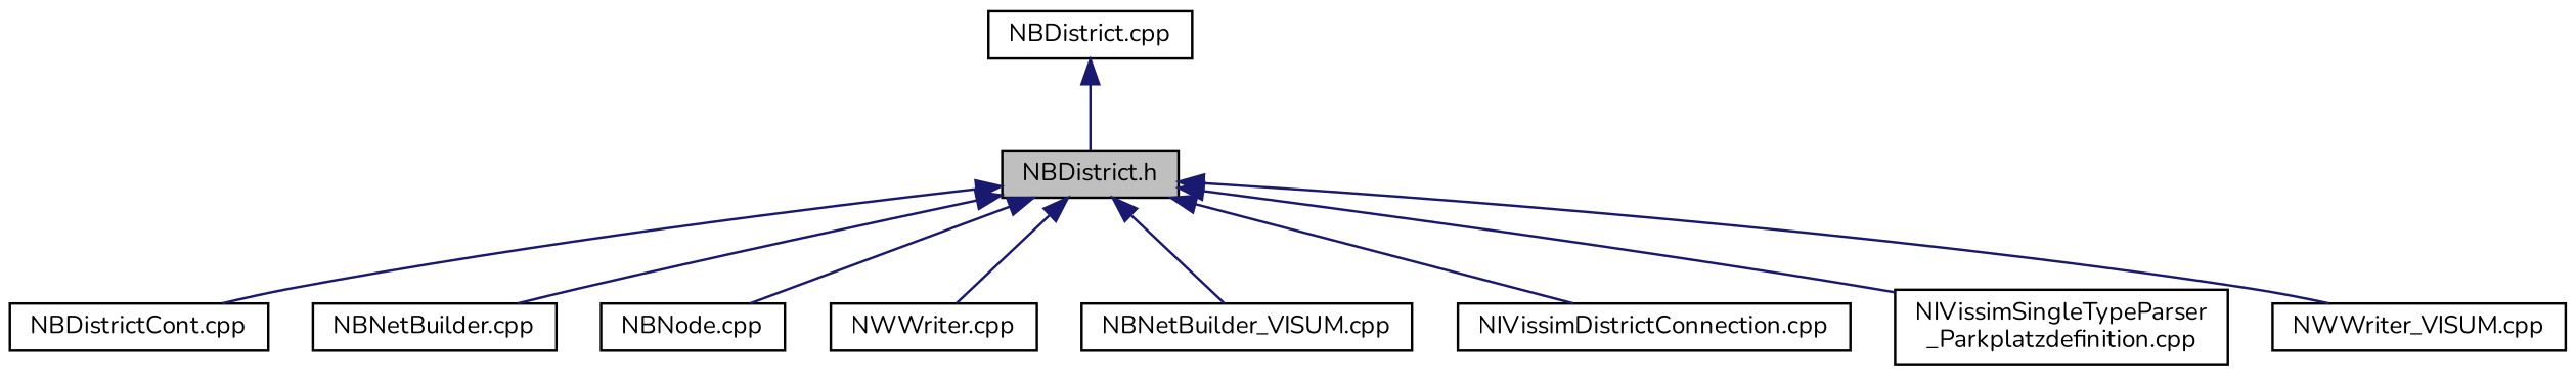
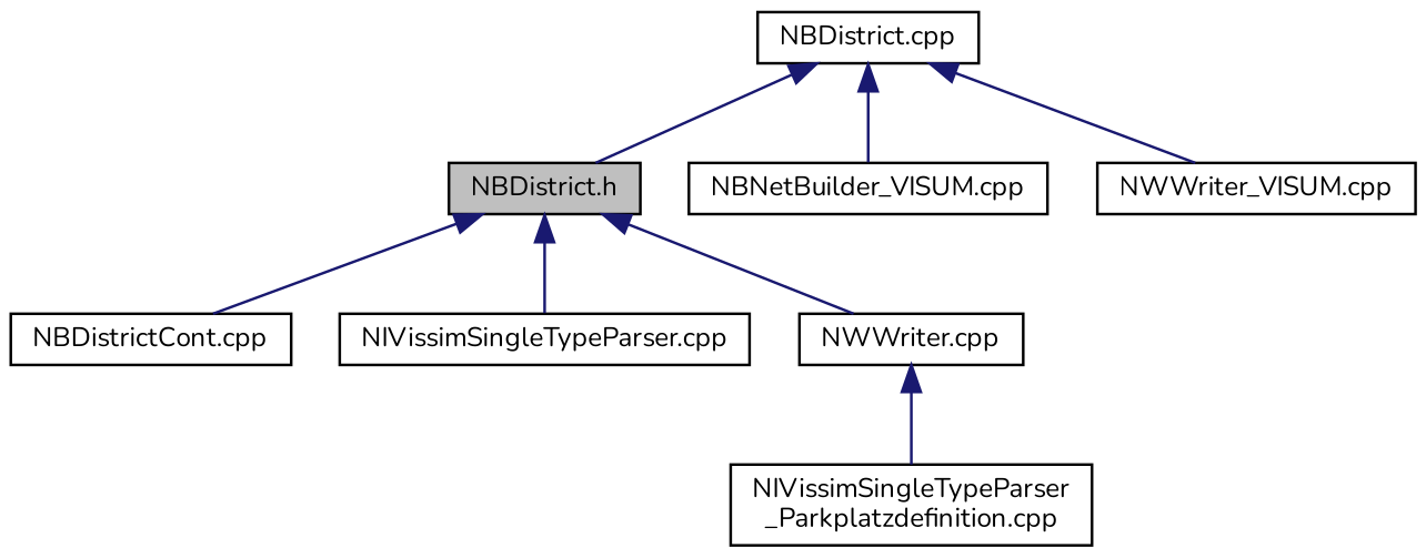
  digraph {
    fontname=Nunito
    node [color=black fillcolor=white fontname=Nunito fontsize=10 shape=record style=filled]
    edge [color=midnightblue dir=back fontname=Nunito fontsize=10 labelfontname=Helvetica labelfontsize=10 style=solid]
    n1 [fillcolor=grey75 fontcolor=black height=0.2 label="NBDistrict.h" width=0.4]
    n2 [height=0.2 label="NBDistrictCont.cpp" width=0.4]
-   n3 [height=0.2 label="NBNetBuilder.cpp" width=0.4]
-   n4 [height=0.2 label="NBNode.cpp" width=0.4]
+   n3 [height=0.2 label="NIVissimSingleTypeParser.cpp" width=0.4]
    n5 [height=0.2 label="NWWriter.cpp" width=0.4]
    n6 [height=0.2 label="NBNetBuilder_VISUM.cpp" width=0.4]
-   n7 [height=0.2 label="NIVissimDistrictConnection.cpp" width=0.4]
    n8 [height=0.2 label="NIVissimSingleTypeParser\l_Parkplatzdefinition.cpp" width=0.4]
    n9 [height=0.2 label="NWWriter_VISUM.cpp" width=0.4]
    n10 [height=0.2 label="NBDistrict.cpp" width=0.4]
    n1 -> n2
    n1 -> n3
-   n1 -> n4
    n1 -> n5
-   n1 -> n6
-   n1 -> n7
-   n1 -> n8
-   n1 -> n9
+   n10 -> n6
+   n5 -> n8
+   n10 -> n9
    n10 -> n1
  }
